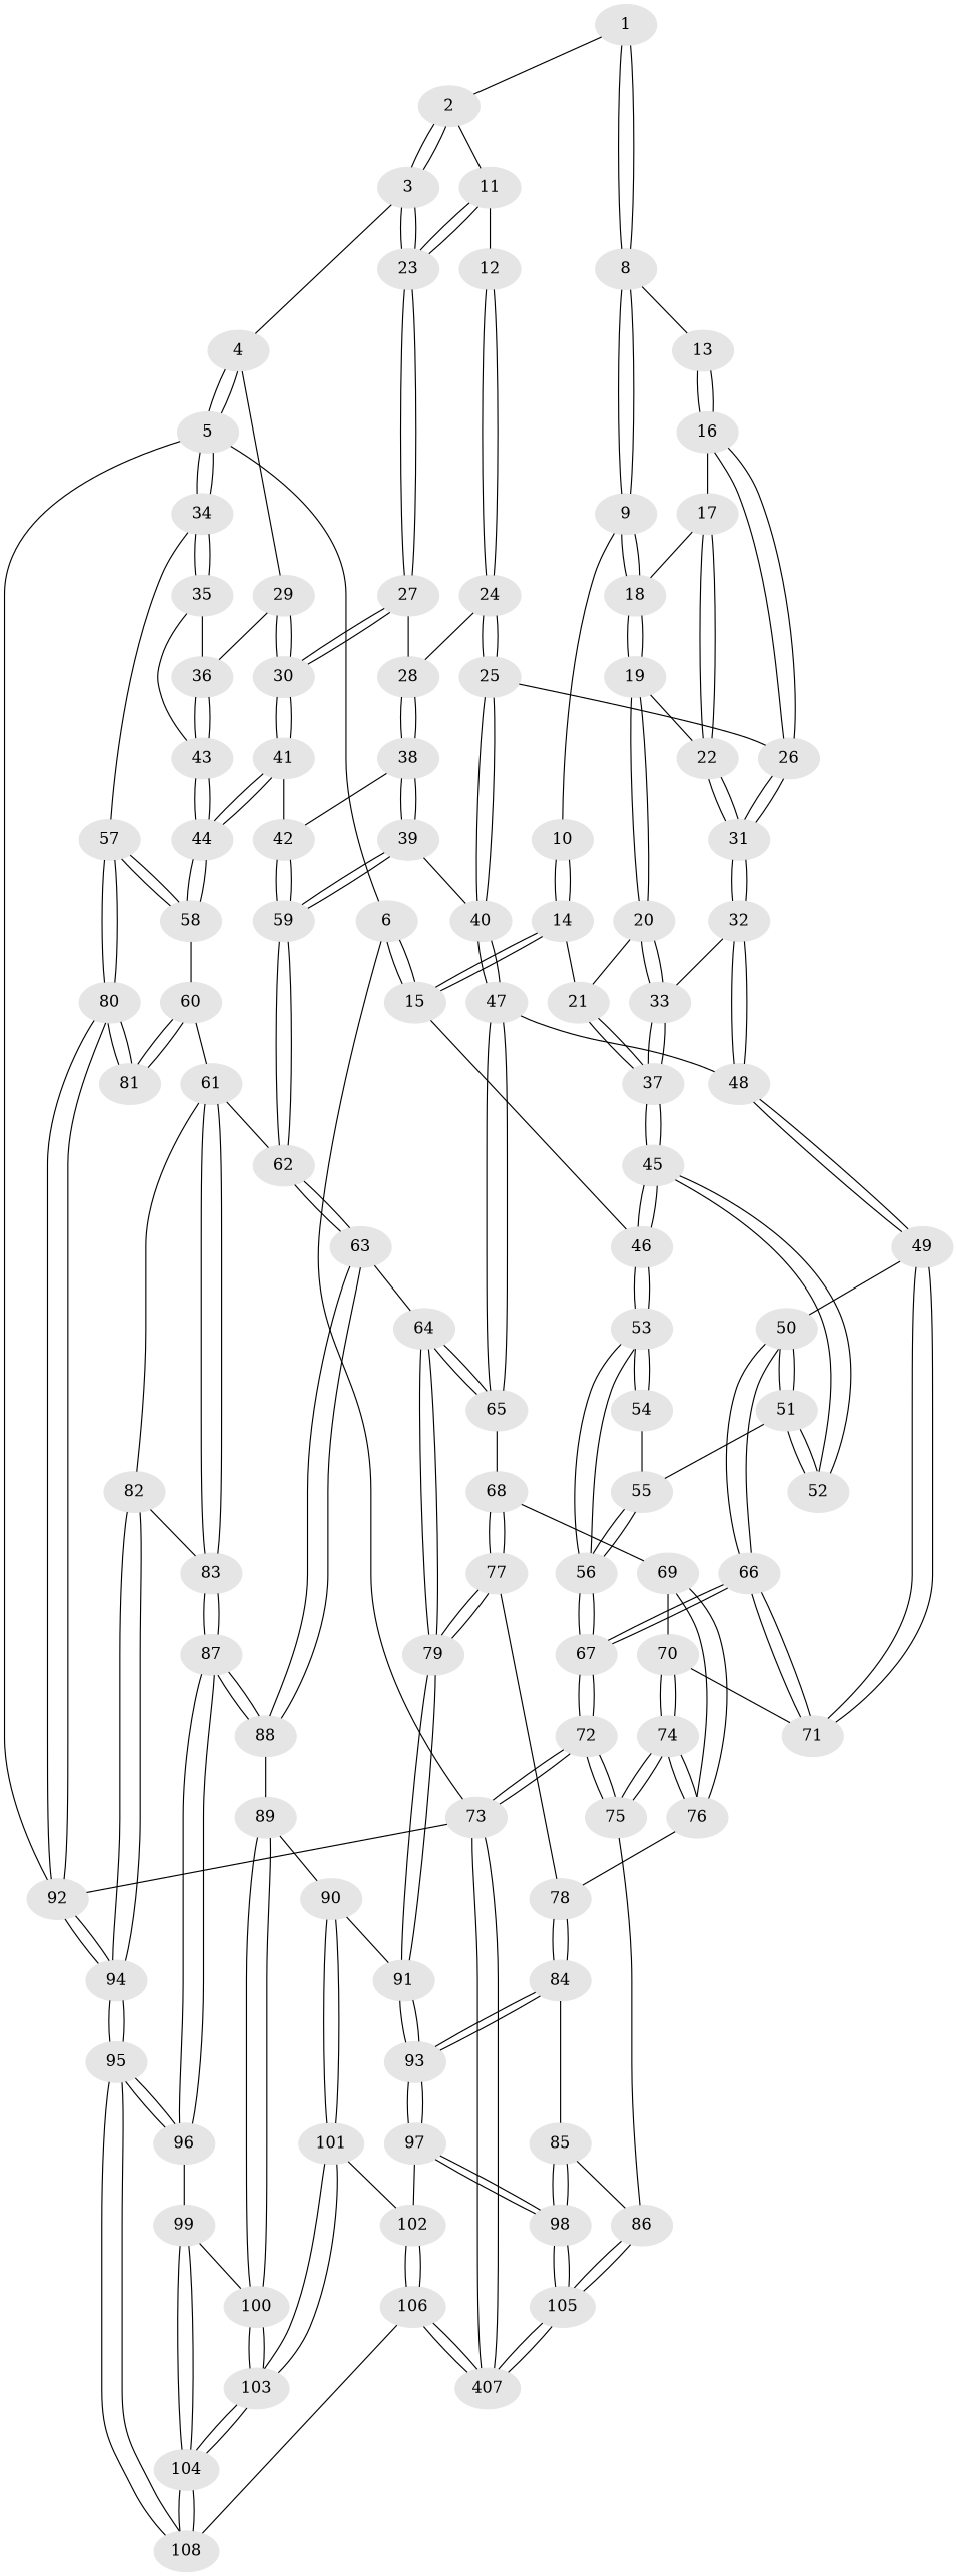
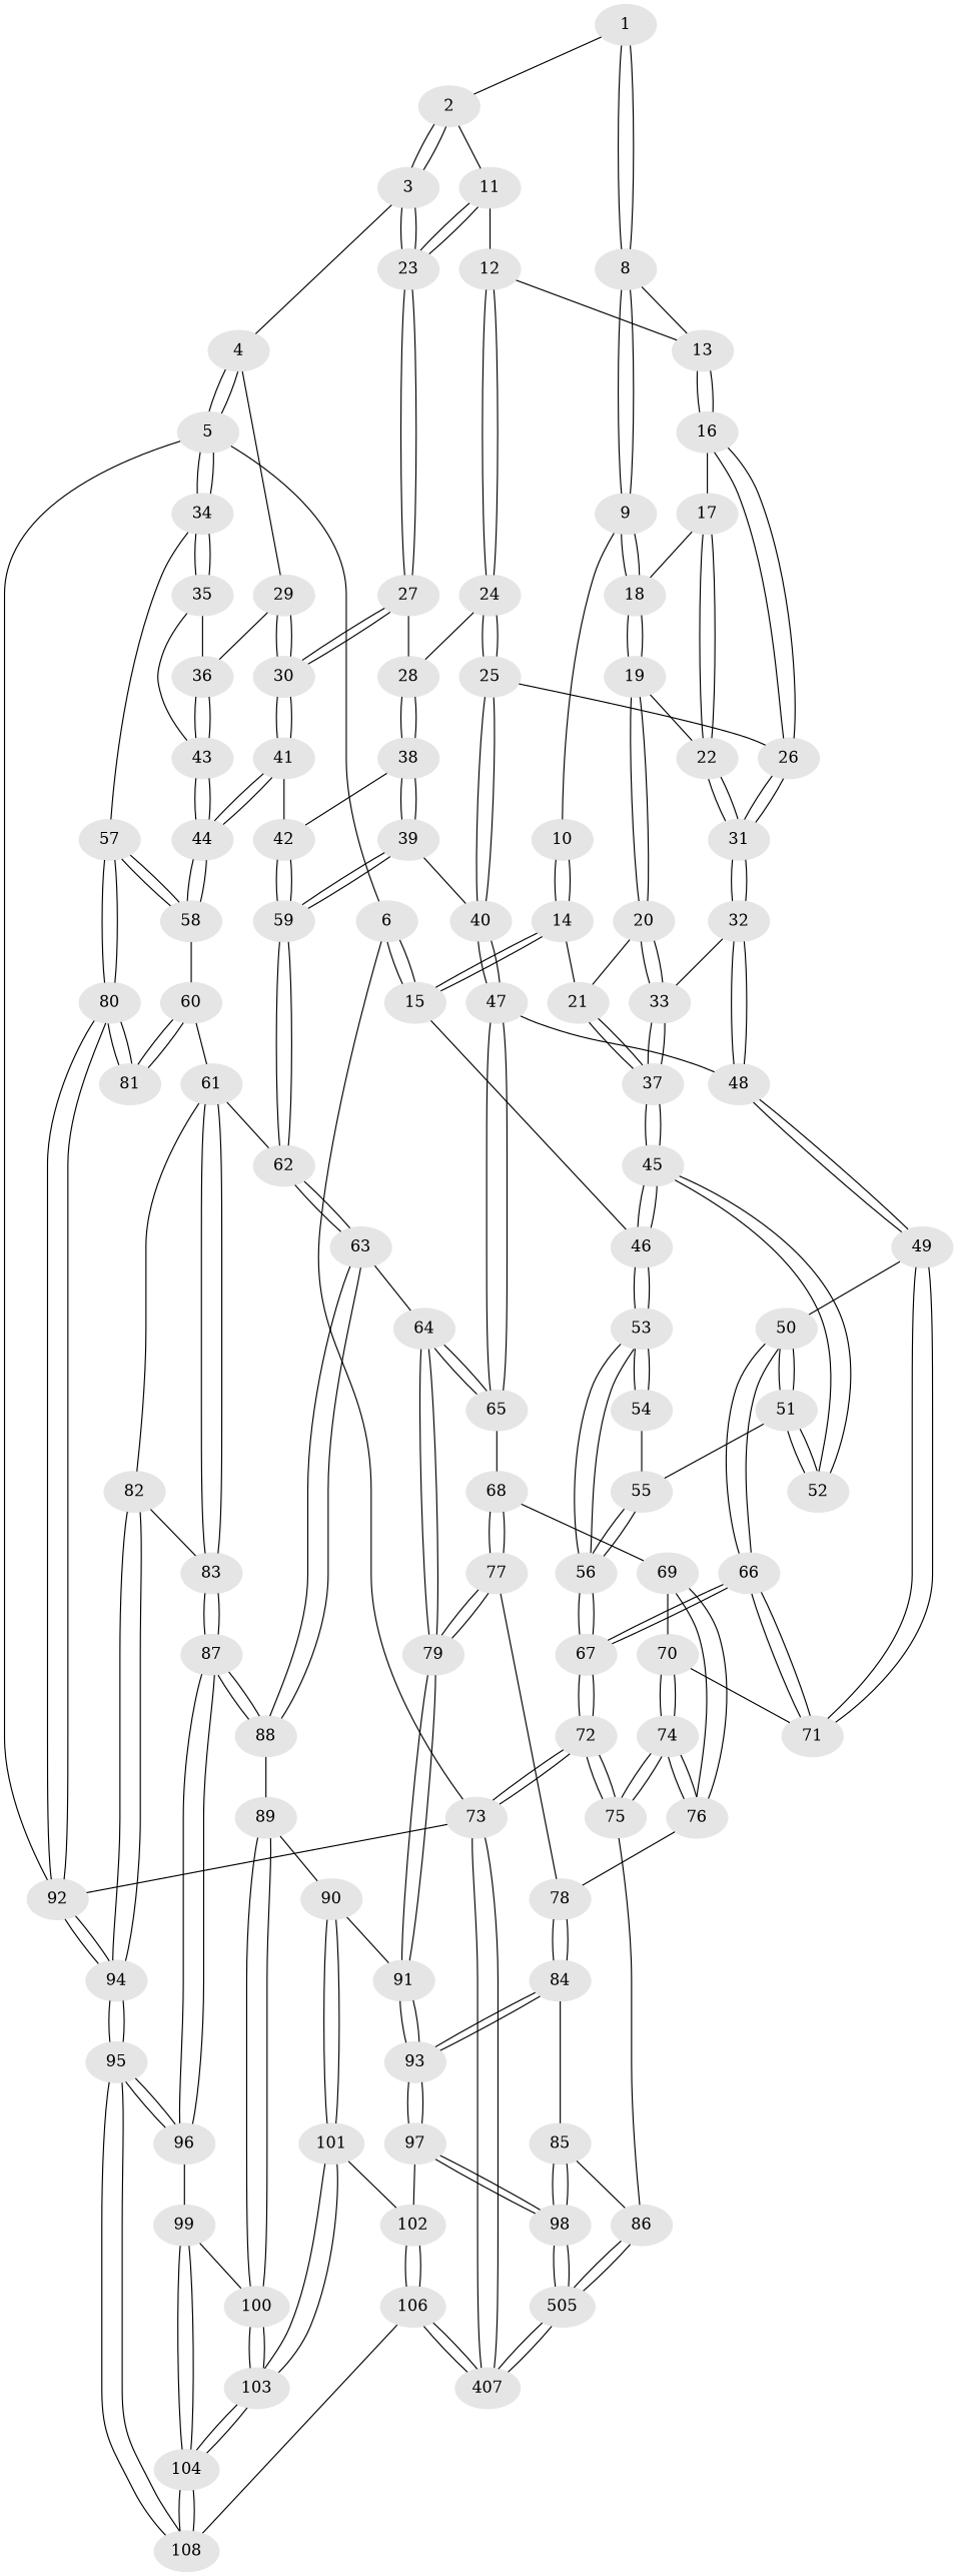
  graph {
    node [color=gray90 style=filled]
    1
    2
    8
    3
    11
    9
    13
    4
    23
    12
    5
    29
    27
    6
    34
    92
    30
    36
    15
    73
    35
    57
    94
    46
    n25 [label=407]
    10
    14
    18
    16
    19
    21
    24
    25
    28
    17
    26
    37
    53
    22
    31
    20
    33
    45
    32
    40
    38
    47
    41
    39
    42
    43
    44
    48
    49
    58
    80
    52
    59
    62
    65
    60
    54
    56
    68
    50
    71
    51
    66
    55
    67
    72
    81
    61
    63
    83
    82
    87
    64
    88
    79
    89
    91
    69
    77
    75
    70
    76
    78
    74
    86
-   105
+   105 [label=505]
    84
    85
    93
    95
    96
    98
    97
    99
    90
    100
    101
    103
    102
    108
    104
    106
    1 -- 2
    1 -- 8
    1 -- 8
    2 -- 3
    2 -- 3
    2 -- 11
    8 -- 9
    8 -- 9
    8 -- 13
    3 -- 4
    3 -- 23
    3 -- 23
    11 -- 23
    11 -- 23
    11 -- 12
    9 -- 10
    9 -- 18
    9 -- 18
    13 -- 16
    13 -- 16
    4 -- 5
    4 -- 5
    4 -- 29
    23 -- 27
    23 -- 27
+   12 -- 13
    12 -- 24
    12 -- 24
    5 -- 6
    5 -- 34
    5 -- 34
    5 -- 92
    29 -- 30
    29 -- 30
    29 -- 36
    27 -- 30
    27 -- 30
    27 -- 28
    6 -- 15
    6 -- 15
    6 -- 73
    34 -- 35
    34 -- 35
    34 -- 57
    92 -- 94
    92 -- 94
    30 -- 41
    30 -- 41
    36 -- 43
    36 -- 43
    15 -- 46
    73 -- 92
    73 -- n25
    73 -- n25
    35 -- 36
    35 -- 43
    57 -- 58
    57 -- 58
    57 -- 80
    57 -- 80
    94 -- 95
    94 -- 95
    46 -- 53
    46 -- 53
    10 -- 14
    10 -- 14
    14 -- 15
    14 -- 15
    14 -- 21
    18 -- 19
    18 -- 19
    16 -- 17
    16 -- 26
    16 -- 26
    19 -- 22
    19 -- 20
    19 -- 20
    21 -- 37
    21 -- 37
    24 -- 25
    24 -- 25
    24 -- 28
    25 -- 26
    25 -- 40
    25 -- 40
    28 -- 38
    28 -- 38
    17 -- 18
    17 -- 22
    17 -- 22
    26 -- 31
    26 -- 31
    37 -- 45
    37 -- 45
    53 -- 54
    53 -- 54
    53 -- 56
    53 -- 56
    22 -- 31
    22 -- 31
    31 -- 32
    31 -- 32
    20 -- 21
    20 -- 33
    20 -- 33
    33 -- 37
    33 -- 37
    45 -- 46
    45 -- 46
    45 -- 52
    45 -- 52
    32 -- 33
    32 -- 48
    32 -- 48
    40 -- 47
    40 -- 47
    38 -- 39
    38 -- 39
    38 -- 42
    47 -- 48
    47 -- 65
    47 -- 65
    41 -- 42
    41 -- 44
    41 -- 44
    39 -- 40
    39 -- 59
    39 -- 59
    42 -- 59
    42 -- 59
    43 -- 44
    43 -- 44
    44 -- 58
    44 -- 58
    48 -- 49
    48 -- 49
    49 -- 50
    49 -- 71
    49 -- 71
    58 -- 60
    80 -- 92
    80 -- 92
    80 -- 81
    80 -- 81
    59 -- 62
    59 -- 62
    62 -- 63
    62 -- 63
    65 -- 68
    60 -- 81
    60 -- 81
    60 -- 61
    54 -- 55
    56 -- 67
    56 -- 67
    68 -- 69
    68 -- 77
    68 -- 77
    50 -- 51
    50 -- 51
    50 -- 66
    50 -- 66
    51 -- 52
    51 -- 52
    51 -- 55
    66 -- 71
    66 -- 71
    66 -- 67
    66 -- 67
    55 -- 56
    55 -- 56
    67 -- 72
    67 -- 72
    72 -- 73
    72 -- 73
    72 -- 75
    72 -- 75
    61 -- 62
    61 -- 83
    61 -- 83
    61 -- 82
    63 -- 64
    63 -- 88
    63 -- 88
    83 -- 87
    83 -- 87
    82 -- 94
    82 -- 94
    82 -- 83
    87 -- 88
    87 -- 88
    87 -- 96
    87 -- 96
    64 -- 65
    64 -- 65
    64 -- 79
    64 -- 79
    88 -- 89
    79 -- 91
    79 -- 91
    89 -- 90
    89 -- 100
    89 -- 100
    91 -- 93
    91 -- 93
    69 -- 70
    69 -- 76
    69 -- 76
    77 -- 79
    77 -- 79
    77 -- 78
    75 -- 86
    70 -- 71
    70 -- 74
    70 -- 74
    76 -- 78
    78 -- 84
    78 -- 84
    74 -- 75
    74 -- 75
    74 -- 76
    74 -- 76
    86 -- 105
    86 -- 105
    105 -- n25
    105 -- n25
    84 -- 85
    84 -- 93
    84 -- 93
    85 -- 86
    85 -- 98
    85 -- 98
    93 -- 97
    93 -- 97
    95 -- 96
    95 -- 96
    95 -- 108
    95 -- 108
    96 -- 99
    98 -- 105
    98 -- 105
    97 -- 98
    97 -- 98
    97 -- 102
    99 -- 100
    99 -- 104
    99 -- 104
    90 -- 91
    90 -- 101
    90 -- 101
    100 -- 103
    100 -- 103
    101 -- 103
    101 -- 103
    101 -- 102
    103 -- 104
    103 -- 104
    102 -- 106
    102 -- 106
    104 -- 108
    104 -- 108
    106 -- n25
    106 -- n25
    106 -- 108
  }
